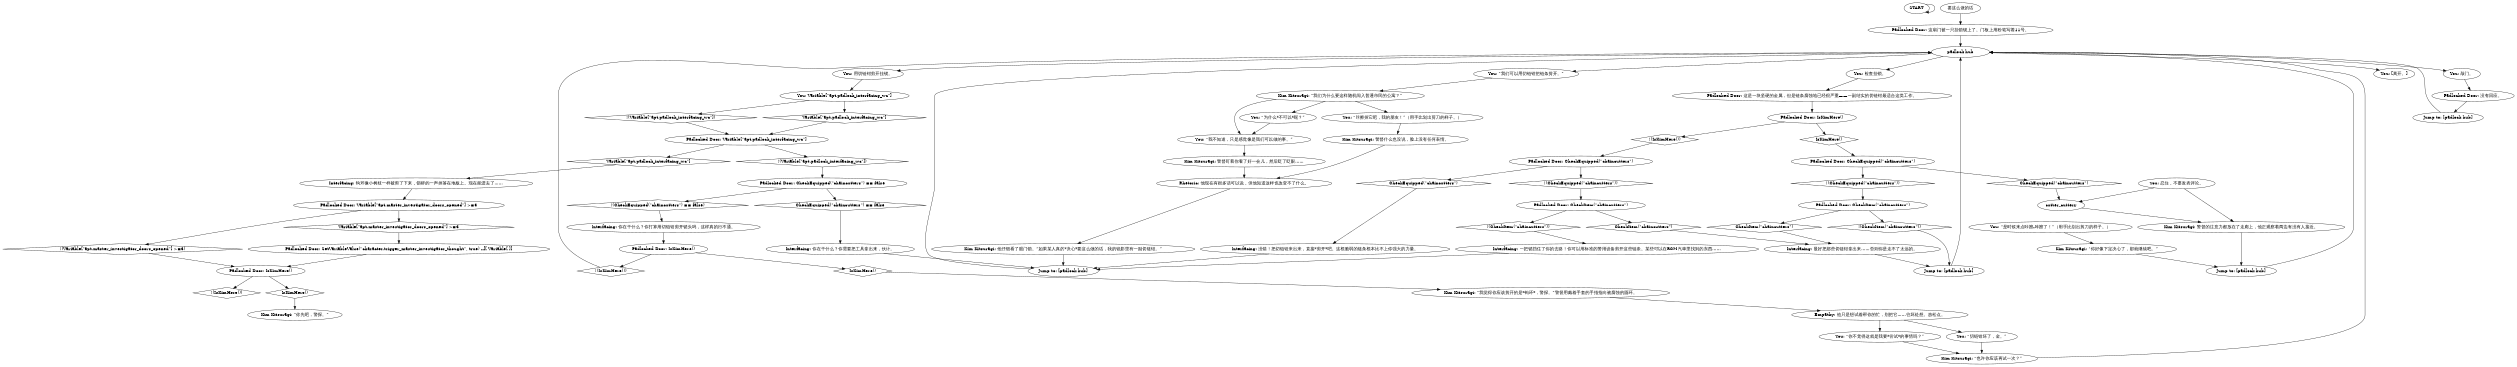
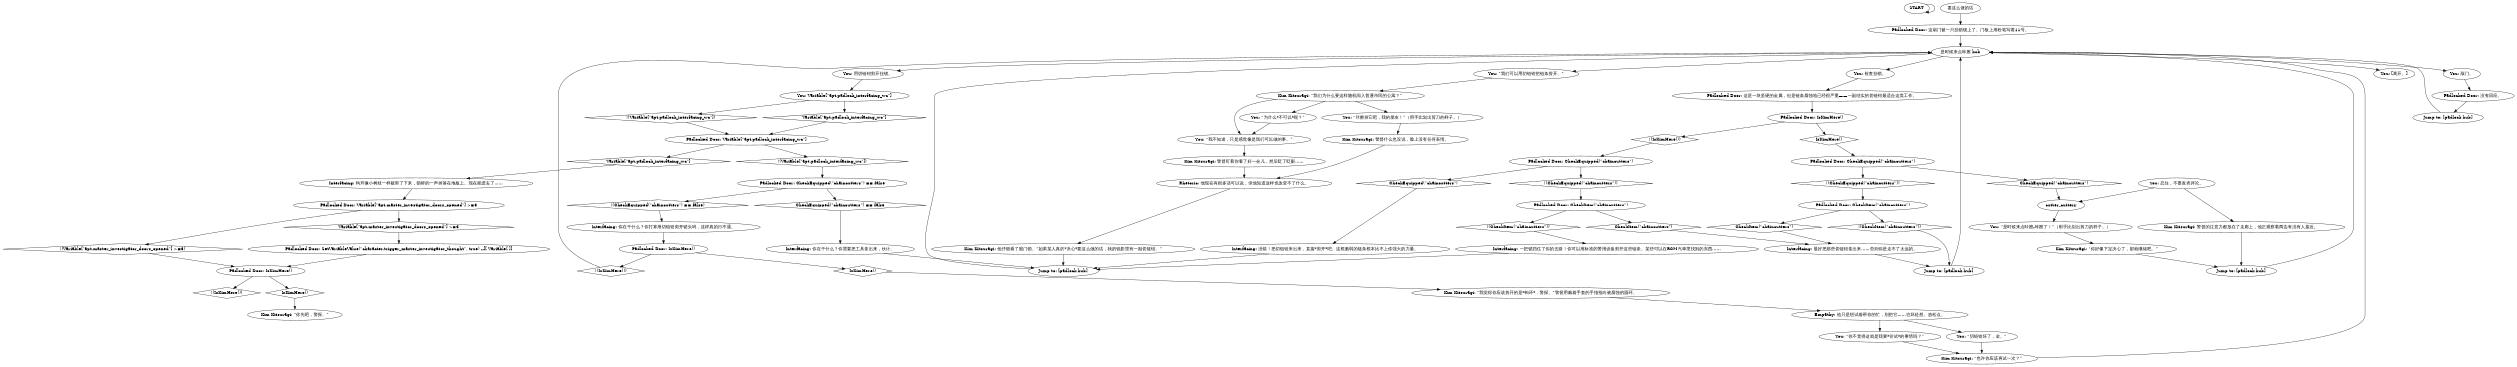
  digraph {
    n1 [label=START]
    n2 [label="要这么做的话"]
    n3 [label="Padlocked Door: 这扇门被一只挂锁锁上了。门板上用粉笔写着11号。"]
-   n4 [label="padlock hub"]
+   n4 [label="是时候来点咔擦 hub"]
    n5 [label="Kim Kitsuragi: “我们为什么要这样随机闯入普通市民的公寓？”"]
    n6 [label="You: “为什么*不可以*呢？”"]
    n7 [label="You: “我不知道，只是感觉像是我们可以做的事。”"]
    n8 [label="You: “咔擦掉它吧，我的朋友！”（用手比划出剪刀的样子。）"]
    n9 [label="Kim Kitsuragi: 警督盯着你看了好一会儿，然后眨了眨眼……"]
    n10 [label="Kim Kitsuragi: 警督什么也没说，脸上没有任何表情。"]
    n11 [label="Rhetoric: 他现在有很多话可以说，但他知道这样也改变不了什么。"]
    n12 [label="Kim Kitsuragi: 他仔细看了眼门锁。“如果某人真的*决心*要这么做的话，我的锐影里有一副切链钳。”"]
    n13 [label="Jump to: [padlock hub]"]
    n14 [label="Padlocked Door: SetVariableValue(\"character.trigger_master_investigator_thought\", true) --[[ Variable[ ]]"]
    n15 [label="Padlocked Door: IsKimHere()"]
    n16 [label="IsKimHere()" shape=diamond]
    n17 [label="!(IsKimHere())" shape=diamond]
    n18 [label="Padlocked Door: Variable[\"apt.master_investigator_doors_opened\"] >=3"]
    n19 [label="Variable[\"apt.master_investigator_doors_opened\"] >=3" shape=diamond]
    n20 [label="!(Variable[\"apt.master_investigator_doors_opened\"] >=3)" shape=diamond]
    n21 [label="Kim Kitsuragi: “我觉得你应该剪开的是*钩环*，警探。”警督用戴着手套的手指指向被腐蚀的圆环。"]
    n22 [label="Empathy: 他只是想试着帮你的忙，别把它……往坏处想。放松点。"]
    n23 [label="You: “你不觉得这就是我要*尝试*的事情吗？”"]
    n24 [label="You: “切链钳坏了，金。”"]
    n25 [label="Kim Kitsuragi: “也许你应该再试一次？”"]
    n26 [label="You: 用切链钳剪开挂锁。"]
    n27 [label="You: Variable[\"apt.padlock_interfacing_wc\"]"]
    n28 [label="Variable[\"apt.padlock_interfacing_wc\"]" shape=diamond]
    n29 [label="!(Variable[\"apt.padlock_interfacing_wc\"])" shape=diamond]
    n30 [label="Padlocked Door: Variable[\"apt.padlock_interfacing_wc\"]"]
    n31 [label="Variable[\"apt.padlock_interfacing_wc\"]" shape=diamond]
    n32 [label="!(Variable[\"apt.padlock_interfacing_wc\"])" shape=diamond]
    n33 [label="You: “是时候来点咔擦-咔擦了！”（用手比划出剪刀的样子。）"]
    n34 [label="Kim Kitsuragi: “你好像下定决心了，那就继续吧。”"]
    n35 [label="Jump to: [padlock hub]"]
    n36 [label="Interfacing: 一把锁挡住了你的去路！你可以用标准的警用设备剪开这些链条。某些可以在RCM汽車里找到的东西……"]
    n37 [label="Interfacing: 钩环像小树枝一样被剪了下来，锁砰的一声掉落在地板上。现在能进去了……"]
    n38 [label="Padlocked Door: CheckEquipped(\"chaincutters\") == false"]
    n39 [label="CheckEquipped(\"chaincutters\") == false" shape=diamond]
    n40 [label="!(CheckEquipped(\"chaincutters\") == false)" shape=diamond]
    n41 [label="You: “我们可以用切链钳把链条剪开。”"]
    n42 [label="You: [离开。]"]
    n43 [label="You: 检查挂锁。"]
    n44 [label="You: 敲门。"]
    n45 [label="Interfacing: 你在干什么？你需要把工具拿出来，伙计。"]
    n46 [label="Interfacing: 你在干什么？你打算用切链钳剪开锁头吗，这样真的行不通。"]
    n47 [label="Padlocked Door: IsKimHere()"]
    n48 [label="Jump to: [padlock hub]"]
    n49 [label="Padlocked Door: CheckItem(\"chaincutters\")"]
    n50 [label="CheckItem(\"chaincutters\")" shape=diamond]
    n51 [label="!(CheckItem(\"chaincutters\"))" shape=diamond]
    n52 [label="Interfacing: 最好把那些切链钳拿出来……否则你是走不了太远的。"]
    n53 [label="Jump to: [padlock hub]"]
    n54 [label="Padlocked Door: 没有回应。"]
    n55 [label=cutter_cuttery]
    n56 [label="You: 忍住，不要发表评论。"]
    n57 [label="Kim Kitsuragi: 警督的注意力都放在了走廊上，他正观察着两边有没有人接近。"]
    n58 [label="Padlocked Door: CheckItem(\"chaincutters\")"]
    n59 [label="CheckItem(\"chaincutters\")" shape=diamond]
    n60 [label="!(CheckItem(\"chaincutters\"))" shape=diamond]
    n61 [label="Kim Kitsuragi: “你先吧，警探。”"]
    n62 [label="Padlocked Door: CheckEquipped(\"chaincutters\")"]
    n63 [label="CheckEquipped(\"chaincutters\")" shape=diamond]
    n64 [label="!(CheckEquipped(\"chaincutters\"))" shape=diamond]
    n65 [label="IsKimHere()" shape=diamond]
    n66 [label="!(IsKimHere())" shape=diamond]
    n67 [label="Padlocked Door: 这是一块坚硬的金属，但是链条腐蚀地已经很严重——一副结实的切链钳最适合这类工作。"]
    n68 [label="Padlocked Door: IsKimHere()"]
    n69 [label="Interfacing: 没错！把切链钳来出来，直接*剪开*吧。这根脆弱的链条根本比不上你强大的力量。"]
    n70 [label="IsKimHere()" shape=diamond]
    n71 [label="!(IsKimHere())" shape=diamond]
    n72 [label="Padlocked Door: CheckEquipped(\"chaincutters\")"]
    n73 [label="CheckEquipped(\"chaincutters\")" shape=diamond]
    n74 [label="!(CheckEquipped(\"chaincutters\"))" shape=diamond]
    n1 -> n1
    n2 -> n3
    n3 -> n4
    n4 -> n26
    n4 -> n41
    n4 -> n42
    n4 -> n43
    n4 -> n44
    n5 -> n6
    n5 -> n7
    n5 -> n8
    n6 -> n7
    n7 -> n9
    n8 -> n10
    n9 -> n11
    n10 -> n11
    n11 -> n12
    n12 -> n13
    n13 -> n4
    n14 -> n15
    n15 -> n16
    n15 -> n17
    n16 -> n61
    n18 -> n19
    n18 -> n20
    n19 -> n14
    n20 -> n15
    n21 -> n22
    n22 -> n23
    n22 -> n24
    n23 -> n25
    n24 -> n25
    n25 -> n4
    n26 -> n27
    n27 -> n28
    n27 -> n29
    n28 -> n30
    n29 -> n30
    n30 -> n31
    n30 -> n32
    n31 -> n37
    n32 -> n38
    n33 -> n34
    n34 -> n35
    n35 -> n4
    n36 -> n13
    n37 -> n18
    n38 -> n39
    n38 -> n40
    n39 -> n45
    n40 -> n46
    n41 -> n5
    n43 -> n67
    n44 -> n54
    n45 -> n13
    n46 -> n47
    n47 -> n65
    n47 -> n66
    n48 -> n4
    n49 -> n50
    n49 -> n51
    n50 -> n52
    n51 -> n36
    n52 -> n53
    n53 -> n4
    n54 -> n48
-   n55 -> n57
+   n55 -> n33
    n56 -> n55
    n56 -> n57
    n57 -> n35
    n58 -> n59
    n58 -> n60
    n59 -> n52
    n60 -> n53
    n62 -> n63
    n62 -> n64
    n63 -> n55
    n64 -> n58
    n65 -> n21
    n66 -> n4
    n67 -> n68
    n68 -> n70
    n68 -> n71
    n69 -> n13
    n70 -> n62
    n71 -> n72
    n72 -> n73
    n72 -> n74
    n73 -> n69
    n74 -> n49
  }
